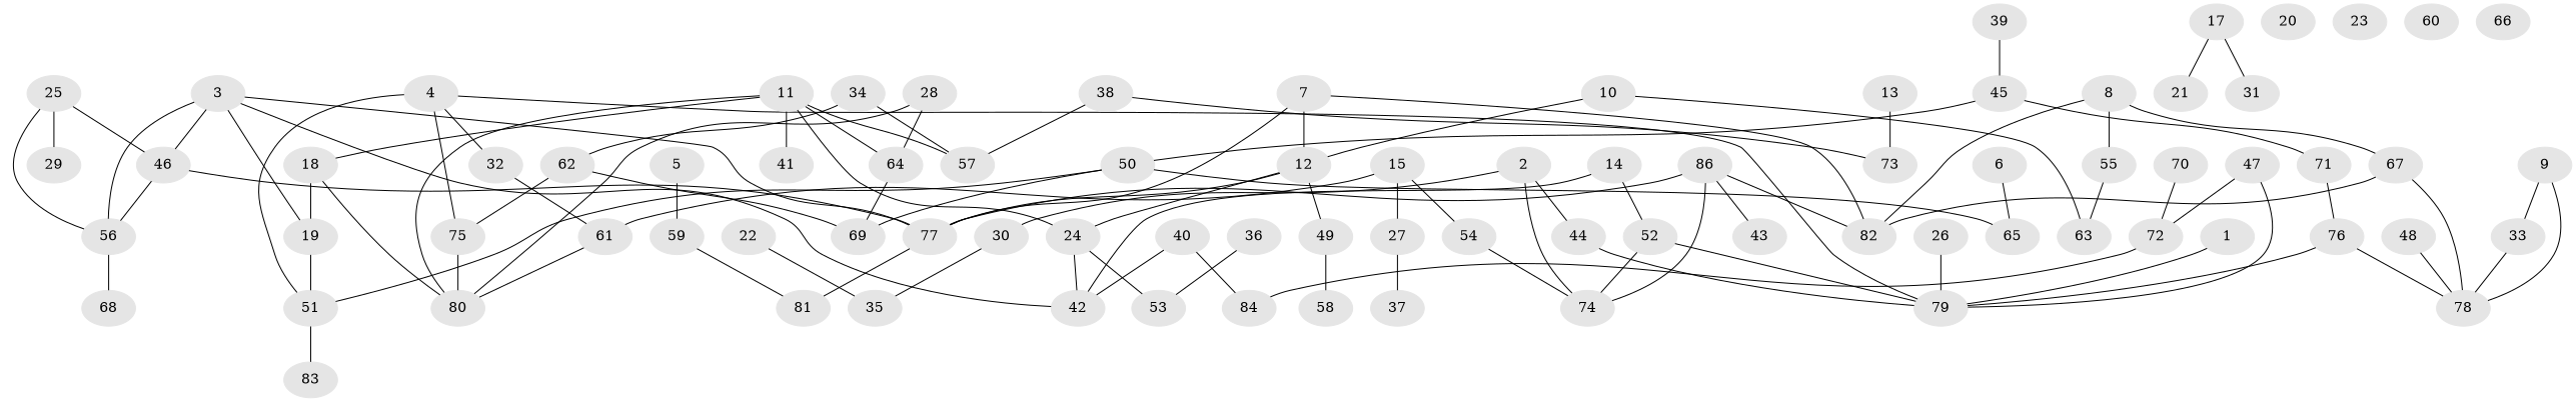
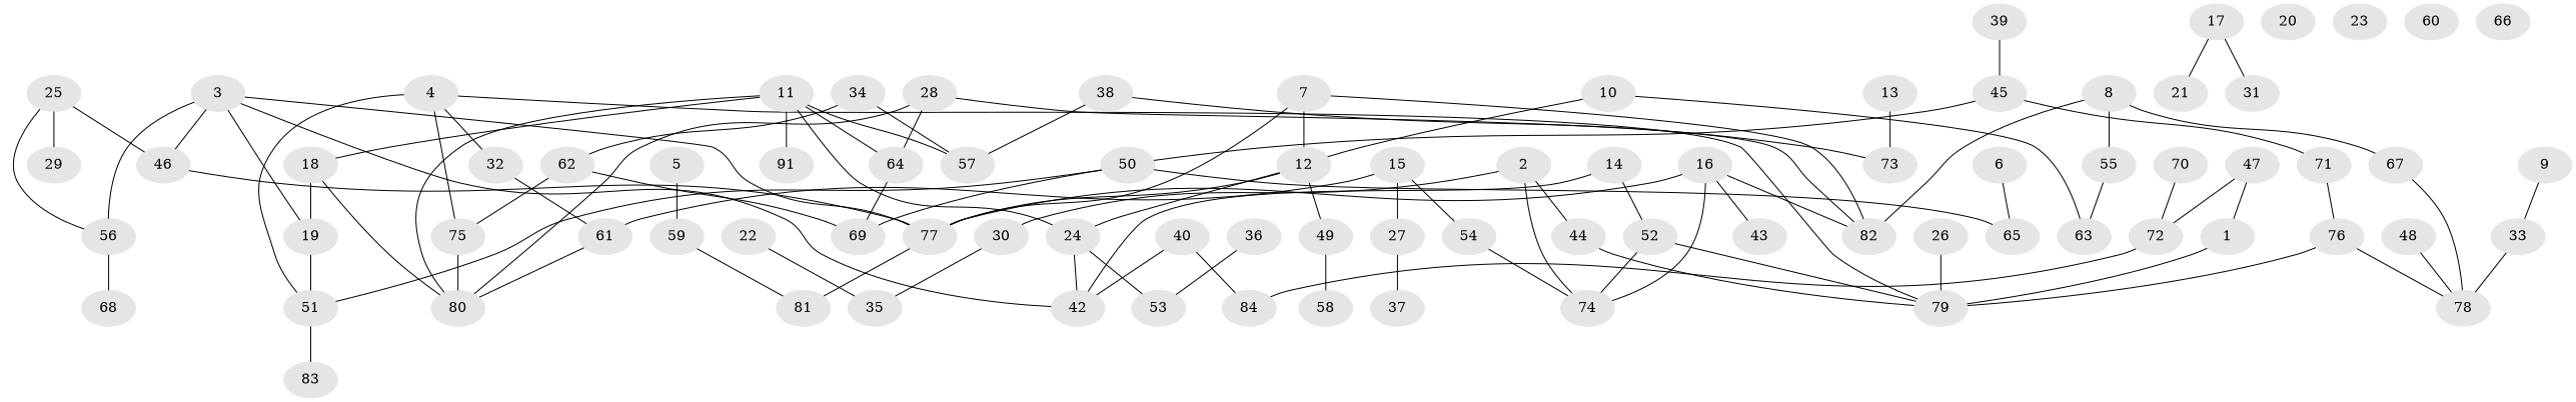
  graph {
    node [color=gray90 style=filled]
    1
    79
    2
    30
    44
    74
    35
    3
    19
    42
    46
    56
    77
    51
    68
    81
    4
    32
    75
    61
    83
    80
    5
    59
    6
    65
    7
    12
    82
    24
    49
    8
    55
    67
    63
    78
    9
    33
    10
    11
    18
-   41
+   41 [label=91]
    57
    64
    53
    69
    13
    73
    14
    52
    15
    27
    54
    37
-   16 [label=86]
+   16
    43
    17
    21
    31
    20
    22
    23
    25
    29
    26
    28
    34
    62
    36
    38
    39
    45
    50
    71
    40
    84
    76
    47
    72
    48
    58
    60
    66
    70
    1 -- 79
    2 -- 30
    2 -- 44
    2 -- 74
    30 -- 35
    44 -- 79
    3 -- 19
    3 -- 42
    3 -- 46
    3 -- 56
    3 -- 77
    19 -- 51
-   46 -- 56
    46 -- 77
    56 -- 68
    77 -- 81
    51 -- 83
    4 -- 79
    4 -- 51
    4 -- 32
    4 -- 75
    32 -- 61
    75 -- 80
    61 -- 80
    5 -- 59
    59 -- 81
    6 -- 65
    7 -- 77
    7 -- 12
    7 -- 82
    12 -- 77
    12 -- 24
    12 -- 49
    24 -- 42
    24 -- 53
    49 -- 58
    8 -- 82
    8 -- 55
    8 -- 67
    55 -- 63
    67 -- 78
-   9 -- 78
    9 -- 33
    33 -- 78
    10 -- 12
    10 -- 63
    11 -- 80
    11 -- 24
    11 -- 18
    11 -- 41
    11 -- 57
    11 -- 64
    18 -- 19
    18 -- 80
    64 -- 69
    13 -- 73
    14 -- 42
    14 -- 52
    52 -- 79
    52 -- 74
    15 -- 61
    15 -- 27
    15 -- 54
    27 -- 37
    54 -- 74
    16 -- 74
    16 -- 77
    16 -- 82
    16 -- 43
    17 -- 21
    17 -- 31
    22 -- 35
    25 -- 46
    25 -- 56
    25 -- 29
    26 -- 79
    28 -- 80
-   67 -- 82
+   28 -- 82
    28 -- 64
    34 -- 57
    34 -- 62
    62 -- 75
    62 -- 69
    36 -- 53
    38 -- 57
    38 -- 73
    39 -- 45
    45 -- 50
    45 -- 71
    50 -- 51
    50 -- 65
    50 -- 69
    71 -- 76
    40 -- 42
    40 -- 84
    76 -- 79
    76 -- 78
-   47 -- 79
+   47 -- 1
    47 -- 72
    72 -- 84
    48 -- 78
    70 -- 72
  }
